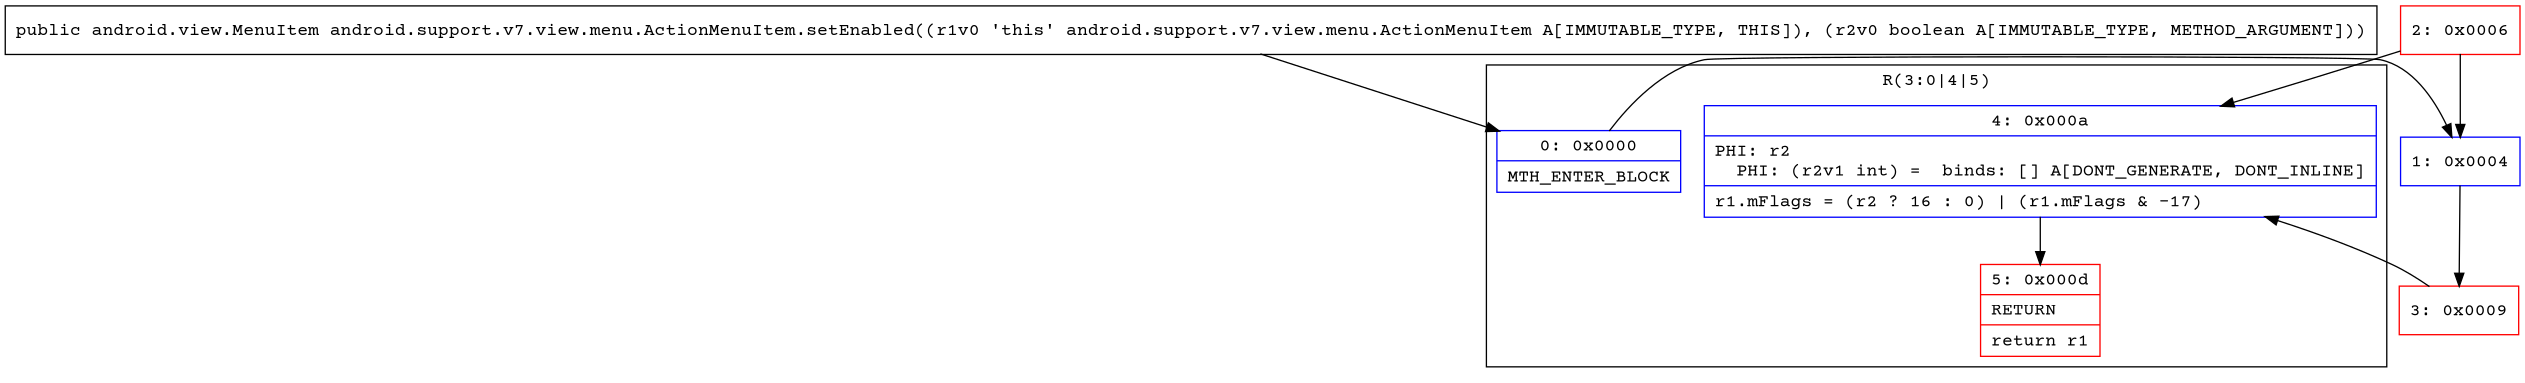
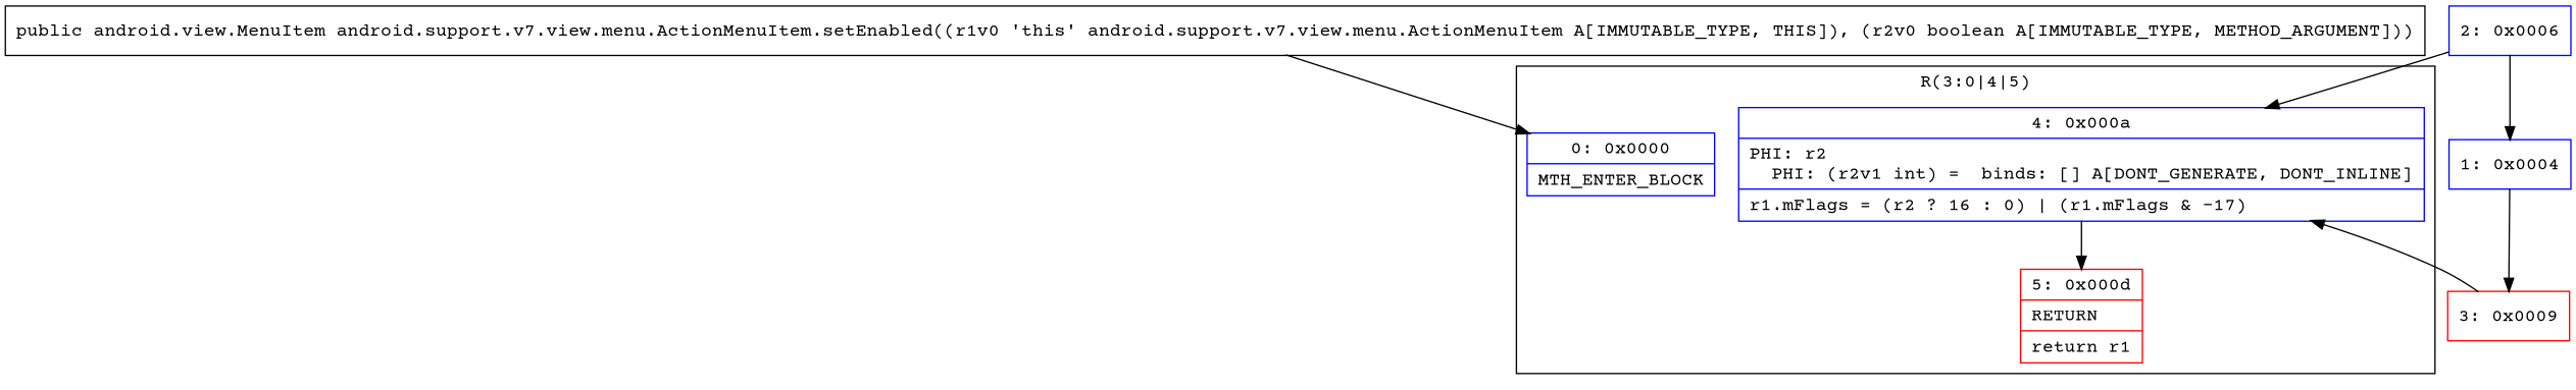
  digraph {
    fontname="Courier Prime"
    node [color=blue fontname="Courier Prime" shape=record]
    edge [fontname="Courier Prime"]
    n1 [label="{0\:\ 0x0000|MTH_ENTER_BLOCK\l}"]
    n2 [label="{4\:\ 0x000a|PHI: r2 \l  PHI: (r2v1 int) =  binds: [] A[DONT_GENERATE, DONT_INLINE]\l|r1.mFlags = (r2 ? 16 : 0) \| (r1.mFlags & \-17)\l}"]
    n3 [color=red label="{5\:\ 0x000d|RETURN\l|return r1\l}"]
    n4 [label="{1\:\ 0x0004}"]
    n5 [color=red label="{3\:\ 0x0009}"]
-   n6 [color=red label="{2\:\ 0x0006}"]
+   n6 [label="{2\:\ 0x0006}"]
    n7 [label="{public android.view.MenuItem android.support.v7.view.menu.ActionMenuItem.setEnabled((r1v0 'this' android.support.v7.view.menu.ActionMenuItem A[IMMUTABLE_TYPE, THIS]), (r2v0 boolean A[IMMUTABLE_TYPE, METHOD_ARGUMENT])) }" color=""]
    subgraph cluster_1 {
      label="R(3:0|4|5)"
      n1
      n2
      n3
    }
-   n1 -> n4
    n2 -> n3
    n4 -> n5
    n5 -> n2
    n6 -> n2
    n6 -> n4
    n7 -> n1
  }
